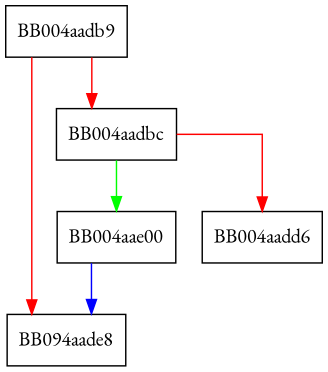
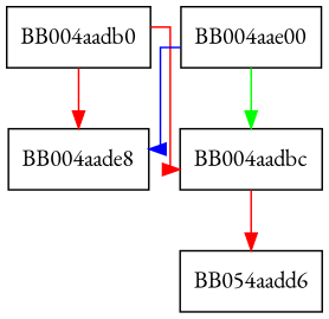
  digraph {
    fontname="EB Garamond"
    splines=ortho
    node [fontname="EB Garamond" shape=box]
    edge [color=red fontname="EB Garamond"]
-   BB004aadb0 [label=BB004aadb9]
-   BB004aade8 [label=BB094aade8]
+   BB004aadb0
+   BB004aade8
    BB004aadbc
    BB004aae00
-   BB004aadd6
+   BB004aadd6 [label=BB054aadd6]
    BB004aadb0 -> BB004aade8
    BB004aadb0 -> BB004aadbc
-   BB004aadbc -> BB004aae00 [color=green]
+   BB004aae00 -> BB004aadbc [color=green]
    BB004aadbc -> BB004aadd6
    BB004aae00 -> BB004aade8 [color=blue]
  }
